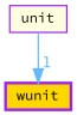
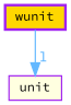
  digraph {
    compound=true
    fontname="Source Code Pro"
    node [color=purple fontname="Source Code Pro" fontsize=10 shape=box]
    n1 [fillcolor=gold height=0.2 label=wunit style="filled,bold" width=0.4]
    n2 [fillcolor=lightyellow height=0.2 label=unit style=filled width=0.4]
-   n2 -> n1 [color=steelblue1 fontcolor=steelblue1 fontname="Source Code Pro" fontsize=10 headlabel=1 labeldistance=1.5 labelfontname=Helvetica labelfontsize=10 arrowhead=normal]
+   n1 -> n2 [color=steelblue1 fontcolor=steelblue1 fontname="Source Code Pro" fontsize=10 headlabel=1 labeldistance=1.5 labelfontname=Helvetica labelfontsize=10 arrowhead=normal]
  }
